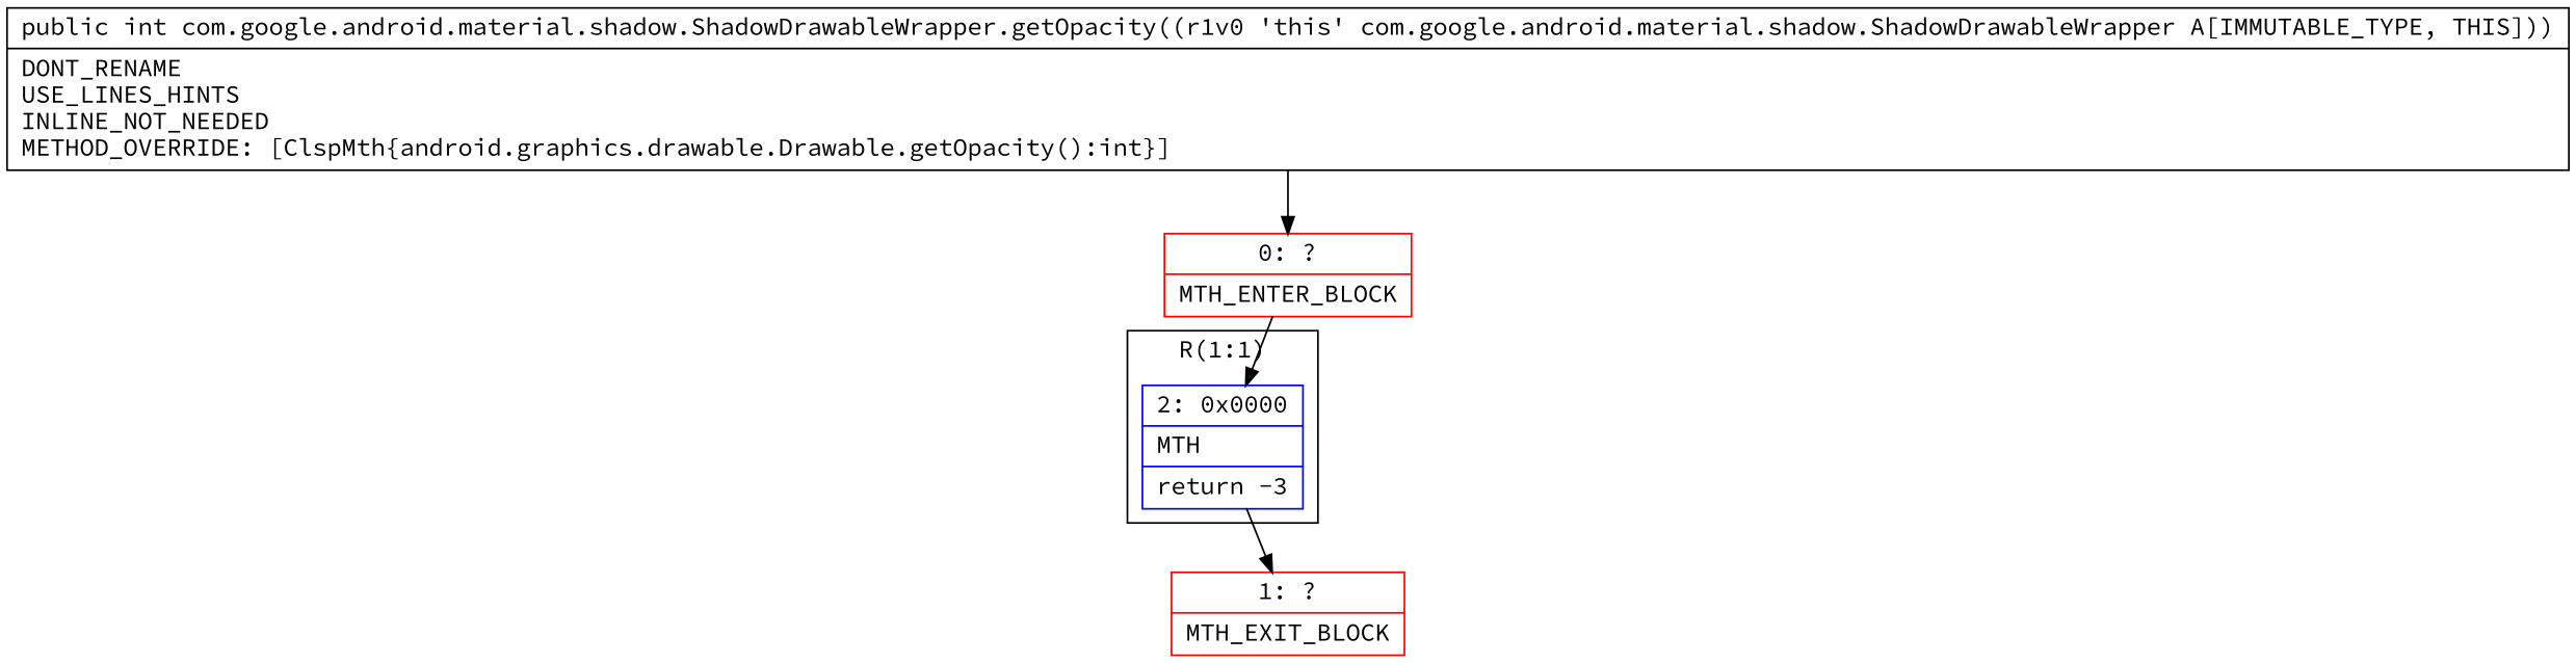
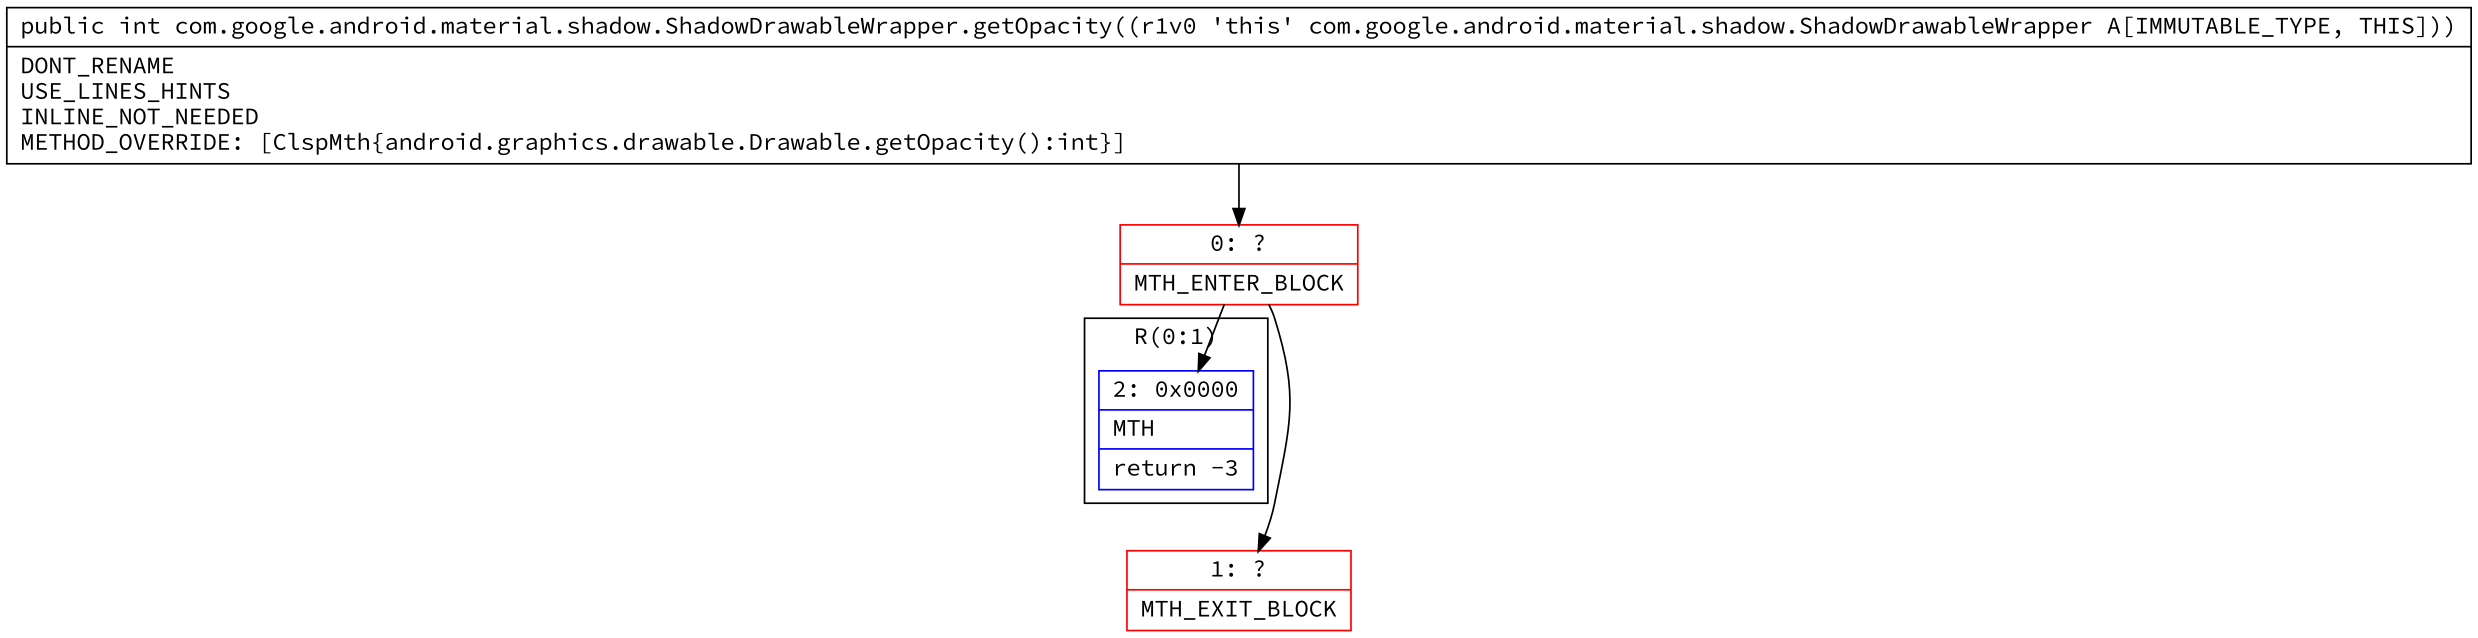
  digraph {
    fontname="Source Code Pro"
    node [color=red fontname="Source Code Pro" shape=record]
    edge [fontname="Source Code Pro"]
    n1 [color=blue label="{2\:\ 0x0000|MTH\l|return \-3\l}"]
    n2 [label="{1\:\ ?|MTH_EXIT_BLOCK\l}"]
    n3 [label="{0\:\ ?|MTH_ENTER_BLOCK\l}"]
    n4 [label="{public int com.google.android.material.shadow.ShadowDrawableWrapper.getOpacity((r1v0 'this' com.google.android.material.shadow.ShadowDrawableWrapper A[IMMUTABLE_TYPE, THIS]))  | DONT_RENAME\lUSE_LINES_HINTS\lINLINE_NOT_NEEDED\lMETHOD_OVERRIDE: [ClspMth\{android.graphics.drawable.Drawable.getOpacity():int\}]\l}" color=""]
    subgraph cluster_1 {
-     label="R(1:1)"
+     label="R(0:1)"
      n1
    }
-   n1 -> n2
+   n3 -> n2
    n3 -> n1
    n4 -> n3
  }
